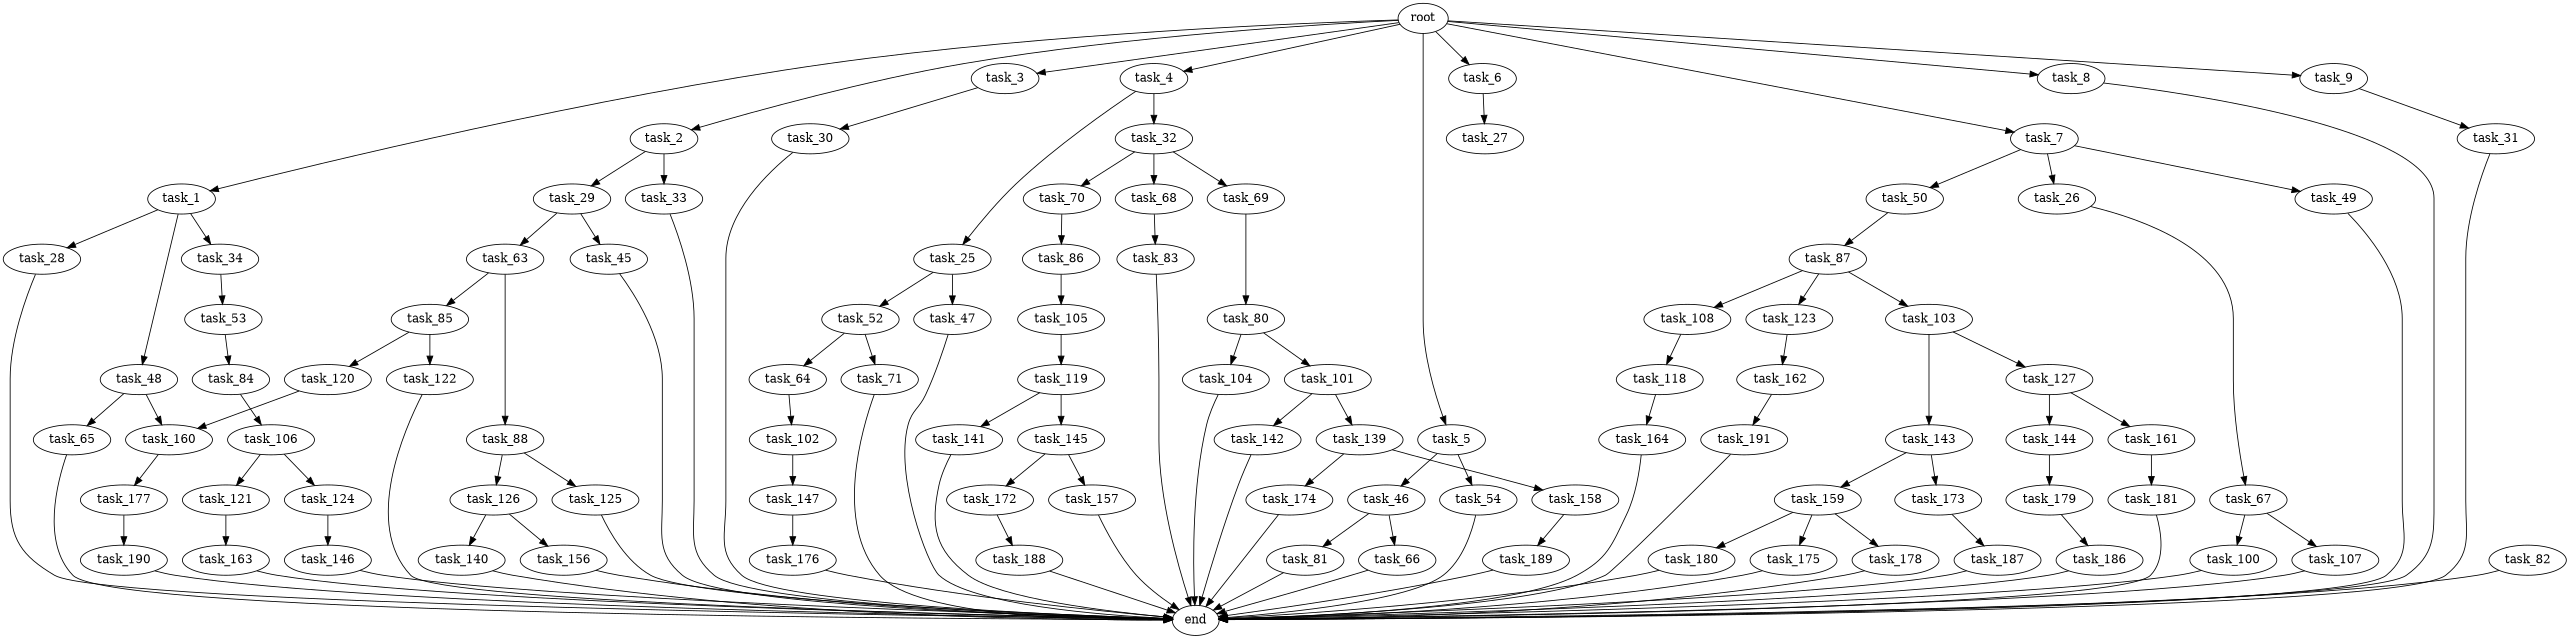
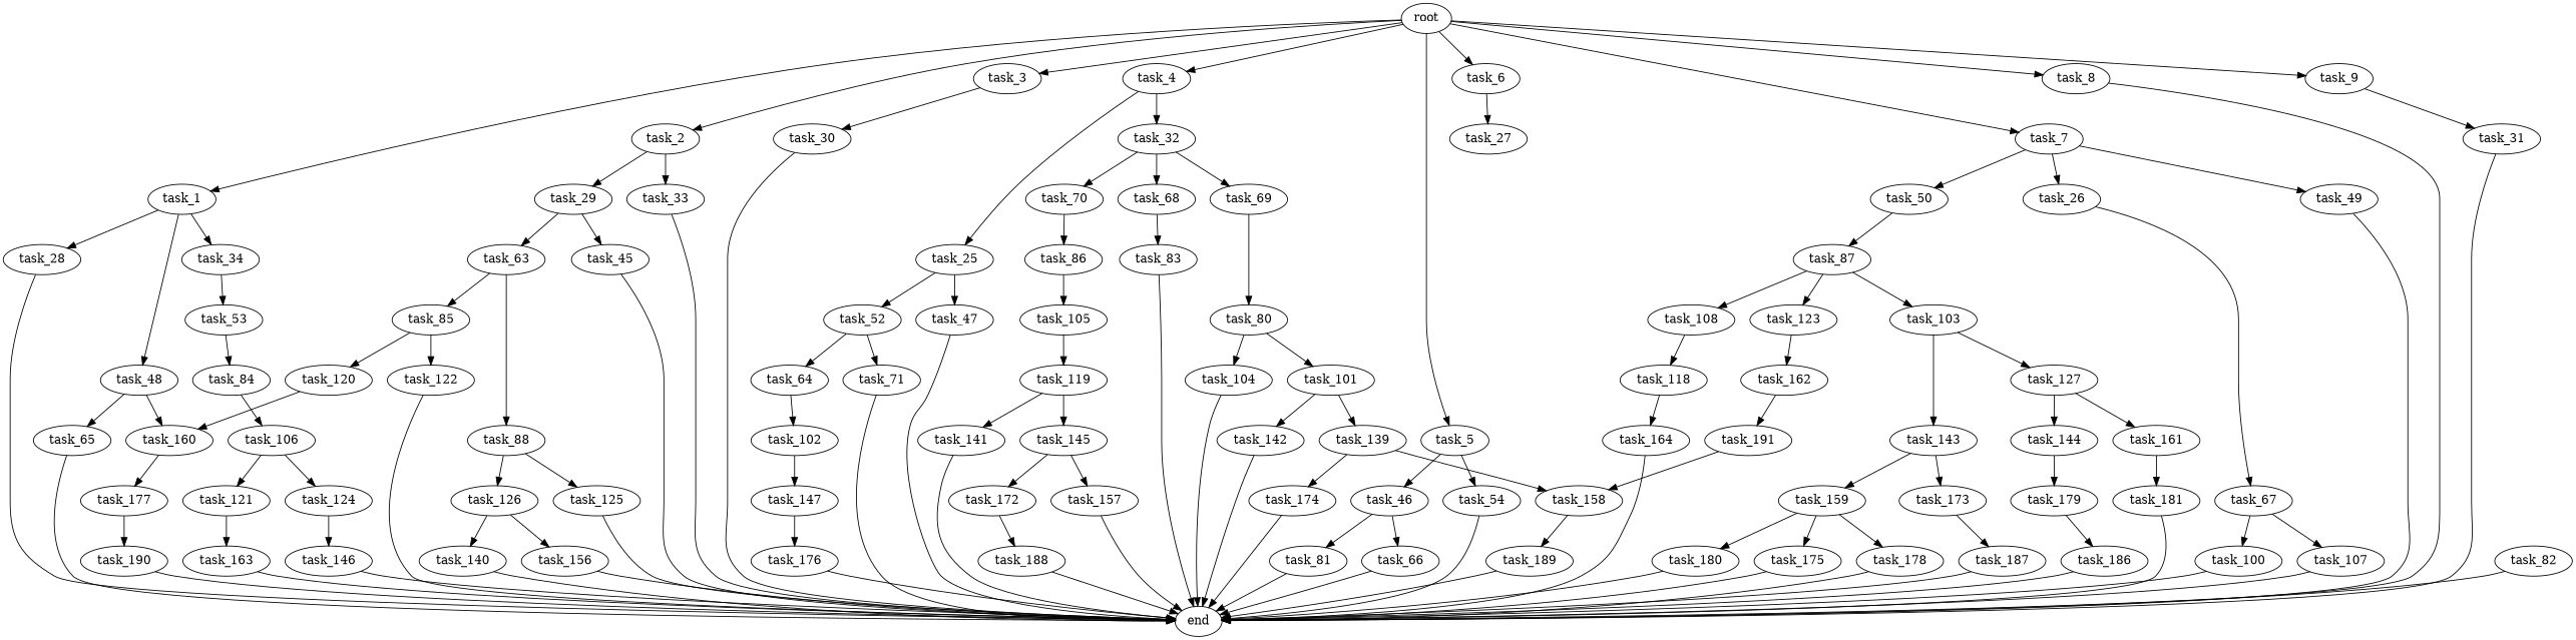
  digraph {
    root
    task_1
    task_2
    task_3
    task_4
    task_5
    task_6
    task_7
    task_8
    task_9
    task_28
    task_34
    task_48
    task_29
    task_33
    task_30
    task_25
    task_32
    task_46
    task_54
    task_27
    task_26
    task_49
    task_50
    end
    task_31
    task_53
    task_65
    task_160
    task_45
    task_63
    task_47
    task_52
    task_68
    task_69
    task_70
    task_66
    task_81
    task_67
    task_87
    task_64
    task_71
    task_100
    task_107
    task_85
    task_88
    task_83
    task_80
    task_86
    task_84
    task_82
    task_103
    task_108
    task_123
    task_102
    task_106
    task_120
    task_122
    task_125
    task_126
    task_147
    task_101
    task_104
    task_105
    task_139
    task_142
    task_121
    task_124
    task_119
    task_127
    task_143
    task_118
    task_162
    task_140
    task_156
    task_158
    task_174
    task_176
    task_144
    task_161
    task_159
    task_173
    task_141
    task_145
    task_163
    task_146
    task_164
    task_157
    task_172
    task_177
    task_191
    task_179
    task_181
    task_189
    task_175
    task_178
    task_180
    task_187
    task_186
    task_188
    task_190
    root -> task_1
    root -> task_2
    root -> task_3
    root -> task_4
    root -> task_5
    root -> task_6
    root -> task_7
    root -> task_8
    root -> task_9
    task_1 -> task_28
    task_1 -> task_34
    task_1 -> task_48
    task_2 -> task_29
    task_2 -> task_33
    task_3 -> task_30
    task_4 -> task_25
    task_4 -> task_32
    task_5 -> task_46
    task_5 -> task_54
    task_6 -> task_27
    task_7 -> task_26
    task_7 -> task_49
    task_7 -> task_50
    task_8 -> end
    task_9 -> task_31
    task_28 -> end
    task_34 -> task_53
    task_48 -> task_65
    task_48 -> task_160
    task_29 -> task_45
    task_29 -> task_63
    task_33 -> end
    task_30 -> end
    task_25 -> task_47
    task_25 -> task_52
    task_32 -> task_68
    task_32 -> task_69
    task_32 -> task_70
    task_46 -> task_66
    task_46 -> task_81
    task_54 -> end
    task_26 -> task_67
    task_49 -> end
    task_50 -> task_87
    task_31 -> end
    task_53 -> task_84
    task_65 -> end
    task_160 -> task_177
    task_45 -> end
    task_63 -> task_85
    task_63 -> task_88
    task_47 -> end
    task_52 -> task_64
    task_52 -> task_71
    task_68 -> task_83
    task_69 -> task_80
    task_70 -> task_86
    task_66 -> end
    task_81 -> end
    task_67 -> task_100
    task_67 -> task_107
    task_87 -> task_103
    task_87 -> task_108
    task_87 -> task_123
    task_64 -> task_102
    task_71 -> end
    task_100 -> end
    task_107 -> end
    task_85 -> task_120
    task_85 -> task_122
    task_88 -> task_125
    task_88 -> task_126
    task_83 -> end
    task_80 -> task_101
    task_80 -> task_104
    task_86 -> task_105
    task_84 -> task_106
    task_82 -> end
    task_103 -> task_127
    task_103 -> task_143
    task_108 -> task_118
    task_123 -> task_162
    task_102 -> task_147
    task_106 -> task_121
    task_106 -> task_124
    task_120 -> task_160
    task_122 -> end
    task_125 -> end
    task_126 -> task_140
    task_126 -> task_156
    task_147 -> task_176
    task_101 -> task_139
    task_101 -> task_142
    task_104 -> end
    task_105 -> task_119
    task_139 -> task_158
    task_139 -> task_174
    task_142 -> end
    task_121 -> task_163
    task_124 -> task_146
    task_119 -> task_141
    task_119 -> task_145
    task_127 -> task_144
    task_127 -> task_161
    task_143 -> task_159
    task_143 -> task_173
    task_118 -> task_164
    task_162 -> task_191
    task_140 -> end
    task_156 -> end
    task_158 -> task_189
    task_174 -> end
    task_176 -> end
    task_144 -> task_179
    task_161 -> task_181
    task_159 -> task_175
    task_159 -> task_178
    task_159 -> task_180
    task_173 -> task_187
    task_141 -> end
    task_145 -> task_157
    task_145 -> task_172
    task_163 -> end
    task_146 -> end
    task_164 -> end
    task_157 -> end
    task_172 -> task_188
    task_177 -> task_190
-   task_191 -> end
+   task_191 -> task_158
    task_179 -> task_186
    task_181 -> end
    task_189 -> end
    task_175 -> end
    task_178 -> end
    task_180 -> end
    task_187 -> end
    task_186 -> end
    task_188 -> end
    task_190 -> end
  }
